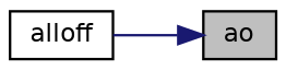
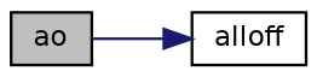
  digraph {
    rankdir=LR
    node [color=black fontname=Helvetica fontsize=10 shape=record style=filled]
    n1 [fillcolor=grey75 fontcolor=black height=0.2 label=ao width=0.4]
    n2 [fillcolor=white height=0.2 label=alloff width=0.4]
-   n2 -> n1 [color=midnightblue fontname=Helvetica fontsize=10 labelfontname=Helvetica labelfontsize=10 style=solid]
+   n1 -> n2 [color=midnightblue fontname=Helvetica fontsize=10 labelfontname=Helvetica labelfontsize=10 style=solid]
  }
